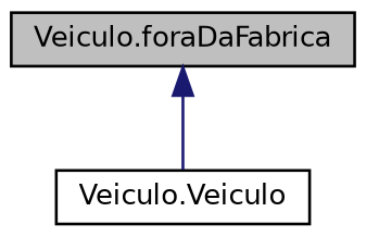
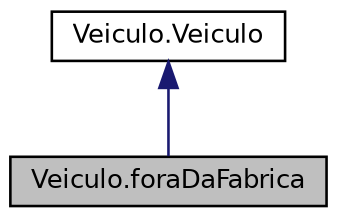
  digraph {
    rankdir=TB
    node [color=black fontname=Helvetica fontsize=10 shape=record style=filled]
    n1 [fillcolor=grey75 fontcolor=black height=0.2 label="Veiculo.foraDaFabrica" width=0.4]
    n2 [fillcolor=white height=0.2 label="Veiculo.Veiculo" width=0.4]
-   n1 -> n2 [color=midnightblue dir=back fontname=Helvetica fontsize=10 labelfontname=Helvetica labelfontsize=10 style=solid]
+   n2 -> n1 [color=midnightblue dir=back fontname=Helvetica fontsize=10 labelfontname=Helvetica labelfontsize=10 style=solid]
  }
